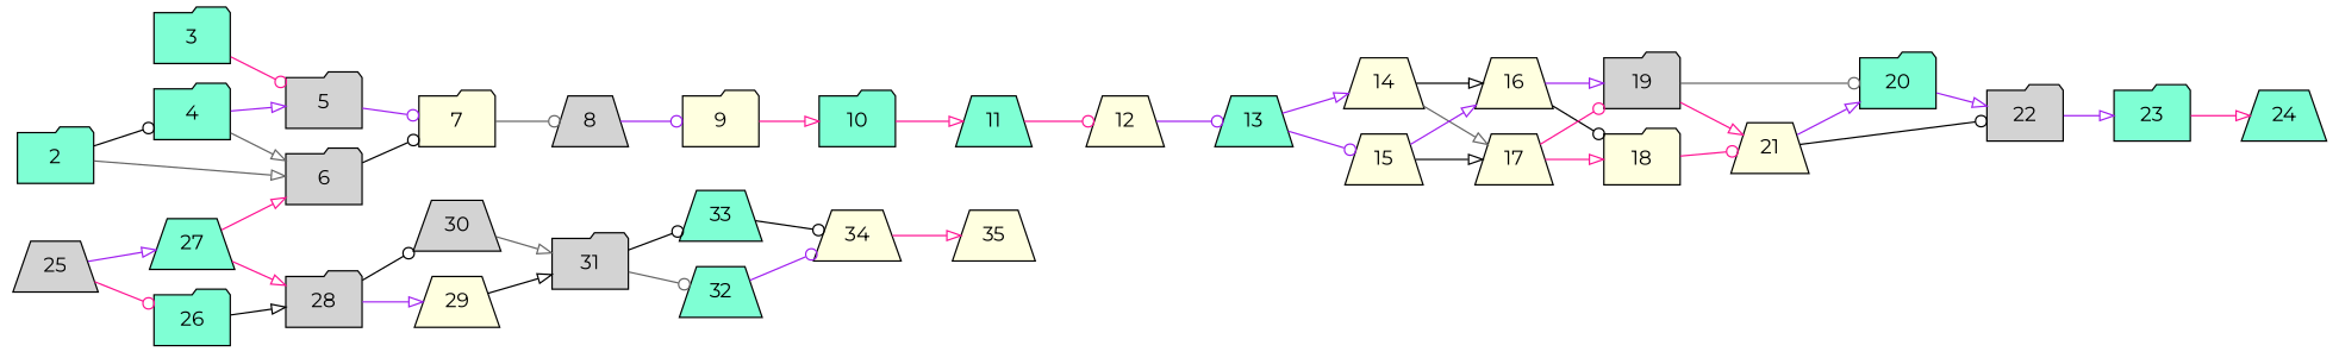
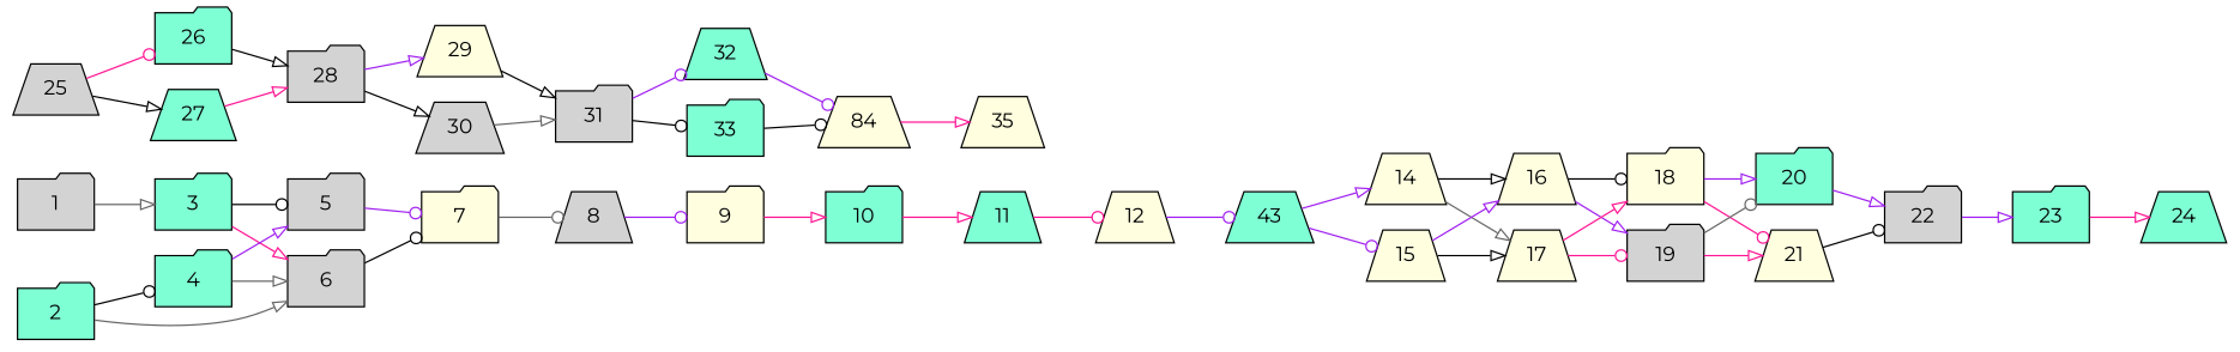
  digraph {
    fontname=Montserrat
    rankdir=LR
    node [alpha=0.14 fillcolor=aquamarine fontname=Montserrat shape=folder style=filled]
    edge [arrowhead=onormal color=deeppink fontname=Montserrat]
+   1 [alpha=0.18 expect_size=37458944 fillcolor=lightgrey]
    3 [alpha=0.17 expect_size=30364672]
    5 [alpha=0.12 expect_size=7242752 fillcolor=lightgrey]
    6 [alpha=0.10 expect_size=12876800 fillcolor=lightgrey]
    7 [alpha=0.15 expect_size=5889024 fillcolor=lightyellow]
    2 [alpha=0.05 expect_size=43707392]
    4 [alpha=0.03 expect_size=50793472]
    8 [alpha=0.19 expect_size=12107776 fillcolor=lightgrey shape=trapezium]
    9 [alpha=0.18 expect_size=11357184 fillcolor=lightyellow]
    10 [alpha=0.01 expect_size=25944064]
    11 [alpha=0.03 expect_size=36989952 shape=trapezium]
    12 [alpha=0.07 expect_size=31954944 fillcolor=lightyellow shape=trapezium]
-   13 [alpha=0.08 expect_size=44514304 shape=trapezium]
+   13 [alpha=0.08 expect_size=44514304 shape=trapezium label=43]
    14 [alpha=0.16 expect_size=36837376 fillcolor=lightyellow shape=trapezium]
    15 [expect_size=44901376 fillcolor=lightyellow shape=trapezium]
    16 [alpha=0.02 expect_size=25117696 fillcolor=lightyellow shape=trapezium]
    17 [alpha=0.04 expect_size=49254400 fillcolor=lightyellow shape=trapezium]
    18 [expect_size=36608000 fillcolor=lightyellow]
    19 [expect_size=35096576 fillcolor=lightgrey]
    20 [expect_size=29841408]
    21 [alpha=0.07 expect_size=32201728 fillcolor=lightyellow shape=trapezium]
    22 [alpha=0.16 expect_size=38491136 fillcolor=lightgrey]
    23 [alpha=0.17 expect_size=7682048]
    24 [alpha=0.16 expect_size=25509888 shape=trapezium]
    25 [alpha=0.16 expect_size=15489024 fillcolor=lightgrey shape=trapezium]
    26 [alpha=0.20 expect_size=47581184]
    27 [alpha=0.04 expect_size=5874688 shape=trapezium]
    28 [alpha=0.10 expect_size=15158272 fillcolor=lightgrey]
    29 [alpha=0.20 expect_size=48398336 fillcolor=lightyellow shape=trapezium]
    30 [alpha=0.18 expect_size=34771968 fillcolor=lightgrey shape=trapezium]
    31 [alpha=0.09 expect_size=20059136 fillcolor=lightgrey]
    32 [alpha=0.12 expect_size=36476928 shape=trapezium]
-   33 [alpha=0.12 expect_size=28118016 shape=trapezium]
-   34 [alpha=0.05 expect_size=20105216 fillcolor=lightyellow shape=trapezium]
+   33 [alpha=0.12 expect_size=28118016]
+   34 [alpha=0.05 expect_size=20105216 fillcolor=lightyellow shape=trapezium label=84]
    35 [expect_size=10803200 fillcolor=lightyellow shape=trapezium]
-   3 -> 5 [arrowhead=odot]
-   27 -> 6
+   1 -> 3 [color=gray40]
+   3 -> 5 [arrowhead=odot color=black]
+   3 -> 6
    5 -> 7 [arrowhead=odot color=purple]
    6 -> 7 [arrowhead=odot color=black]
    7 -> 8 [arrowhead=odot color=gray40]
    2 -> 6 [color=gray40]
    2 -> 4 [arrowhead=odot color=black]
    4 -> 5 [color=purple]
    4 -> 6 [color=gray40]
    8 -> 9 [arrowhead=odot color=purple]
    9 -> 10
    10 -> 11
    11 -> 12 [arrowhead=odot]
    12 -> 13 [arrowhead=odot color=purple]
    13 -> 14 [color=purple]
    13 -> 15 [arrowhead=odot color=purple]
    14 -> 16 [color=black]
    14 -> 17 [color=gray40]
    15 -> 16 [color=purple]
    15 -> 17 [color=black]
    16 -> 18 [arrowhead=odot color=black]
    16 -> 19 [color=purple]
    17 -> 18
    17 -> 19 [arrowhead=odot]
-   21 -> 20 [color=purple]
+   18 -> 20 [color=purple]
    18 -> 21 [arrowhead=odot]
    19 -> 20 [arrowhead=odot color=gray40]
    19 -> 21
    20 -> 22 [color=purple]
    21 -> 22 [arrowhead=odot color=black]
    22 -> 23 [color=purple]
    23 -> 24
    25 -> 26 [arrowhead=odot]
-   25 -> 27 [color=purple]
+   25 -> 27 [color=black]
    26 -> 28 [color=black]
    27 -> 28
    28 -> 29 [color=purple]
-   28 -> 30 [arrowhead=odot color=black]
+   28 -> 30 [color=black]
    29 -> 31 [color=black]
    30 -> 31 [color=gray40]
-   31 -> 32 [arrowhead=odot color=gray40]
+   31 -> 32 [arrowhead=odot color=purple]
    31 -> 33 [arrowhead=odot color=black]
    32 -> 34 [arrowhead=odot color=purple]
    33 -> 34 [arrowhead=odot color=black]
    34 -> 35
  }
